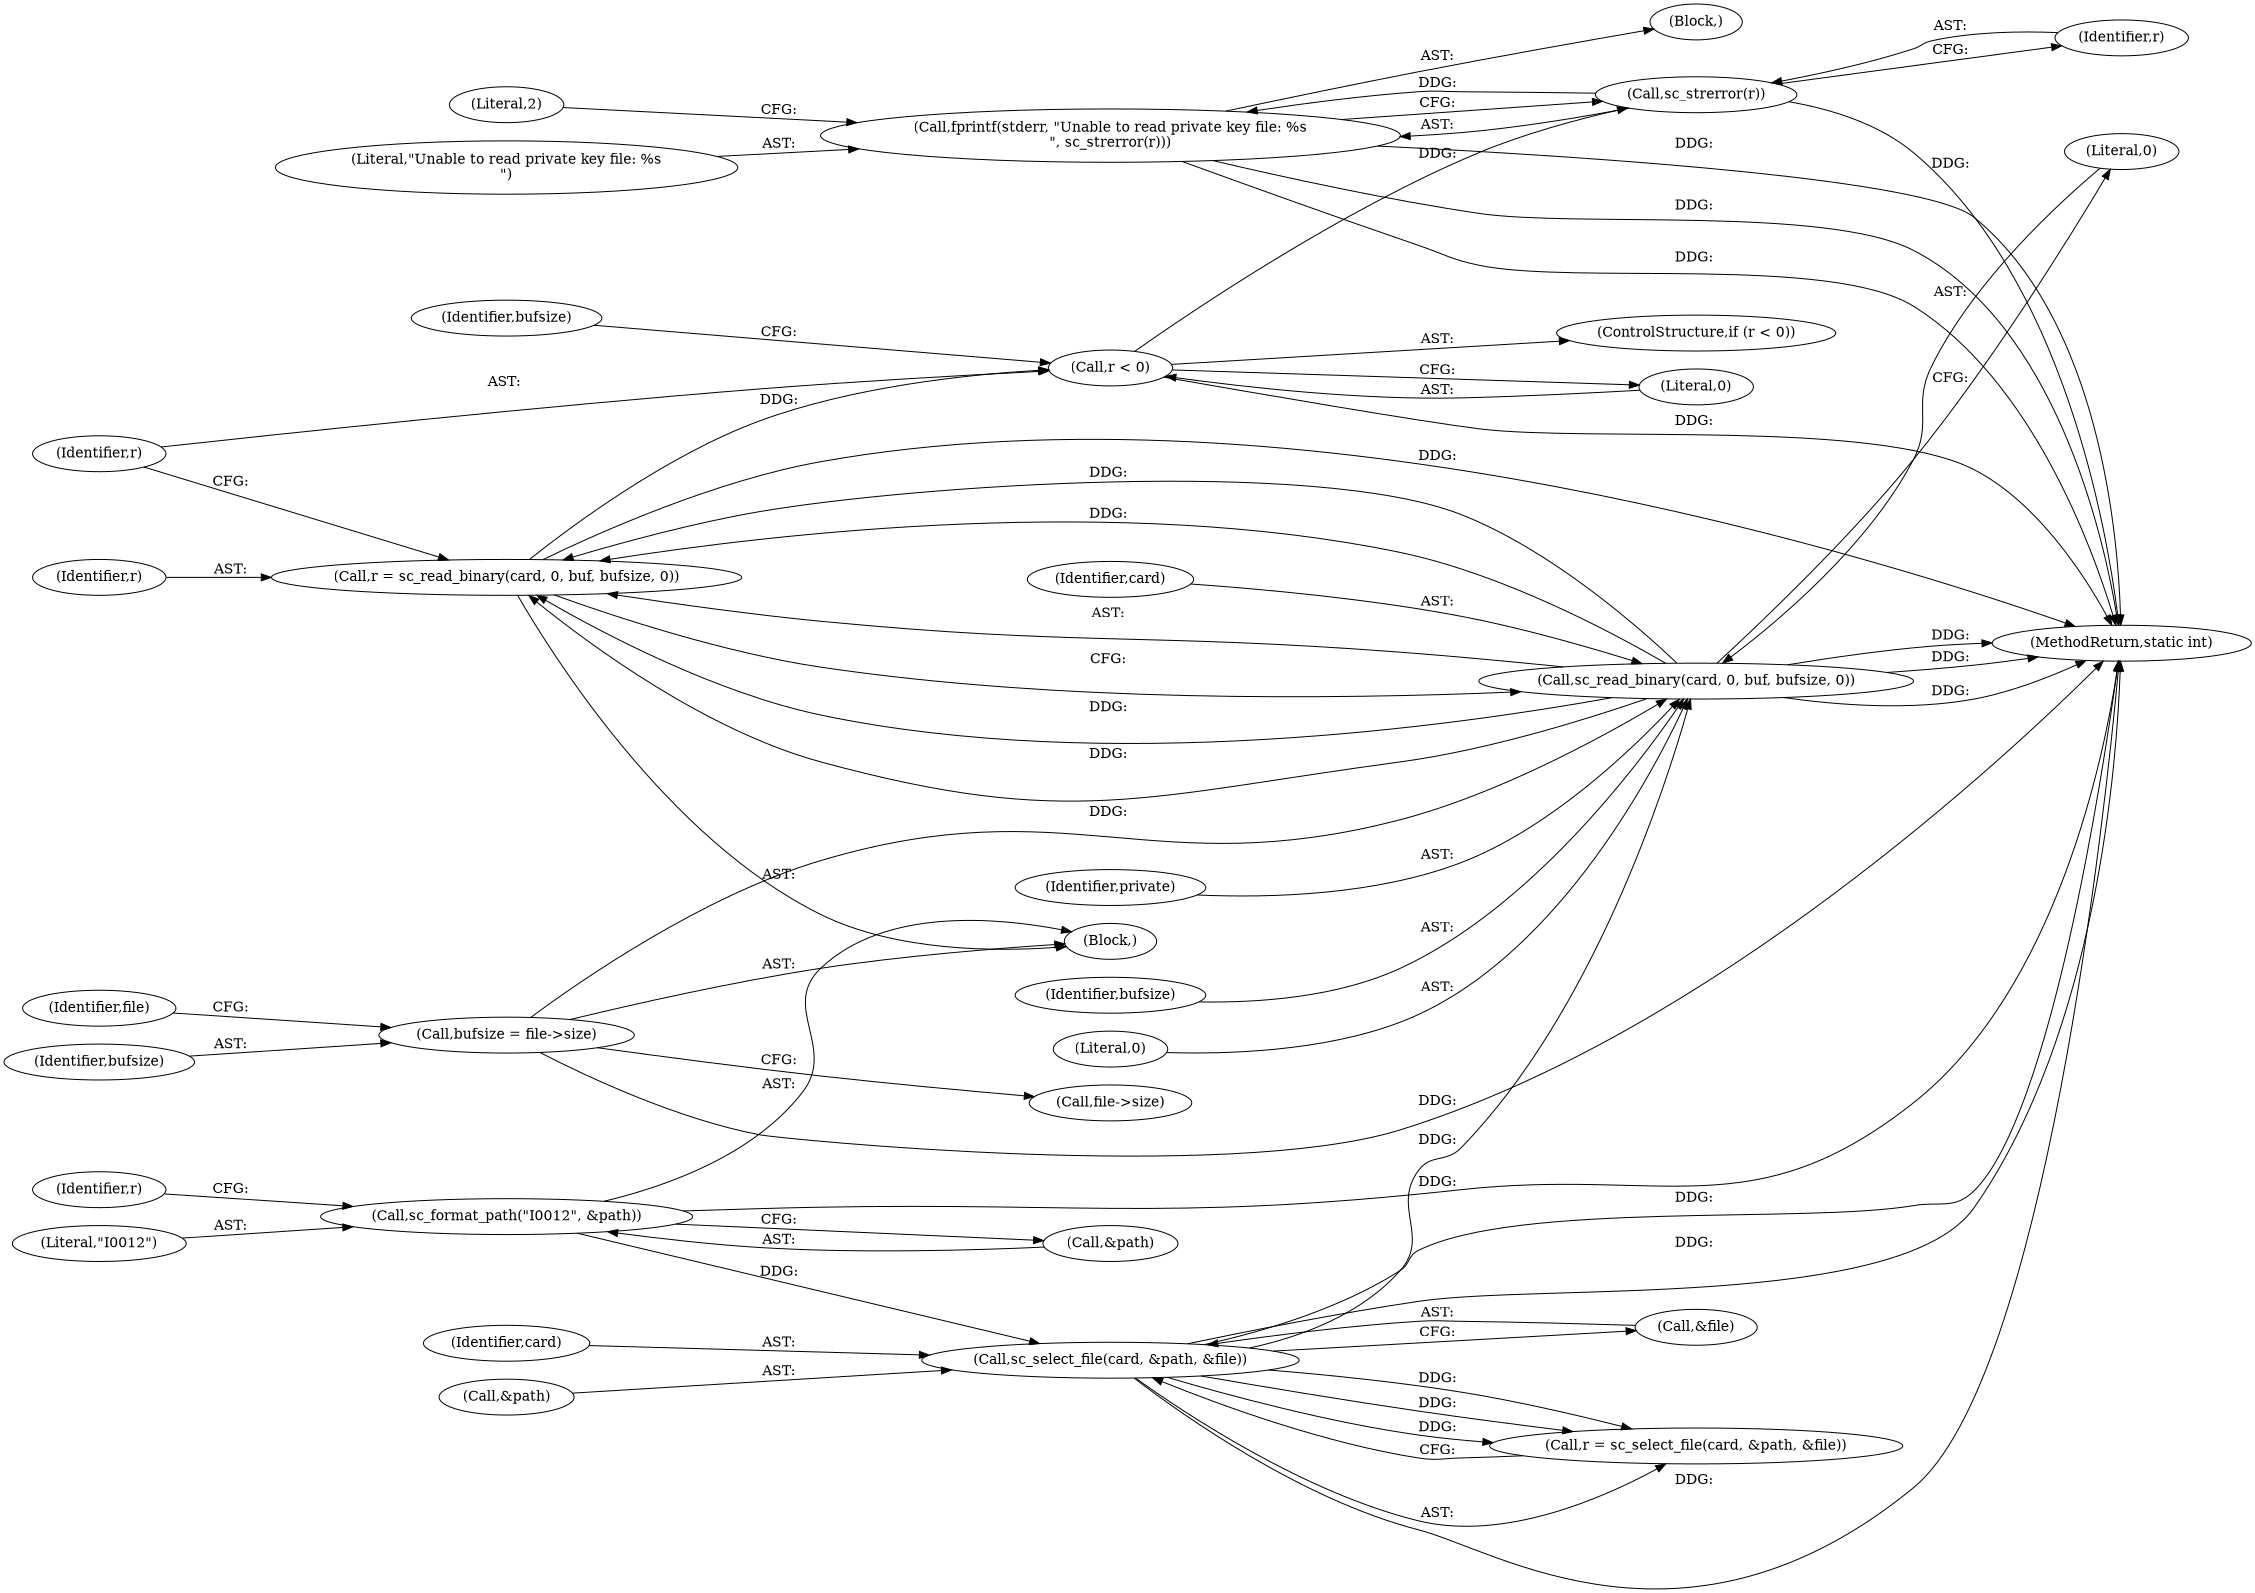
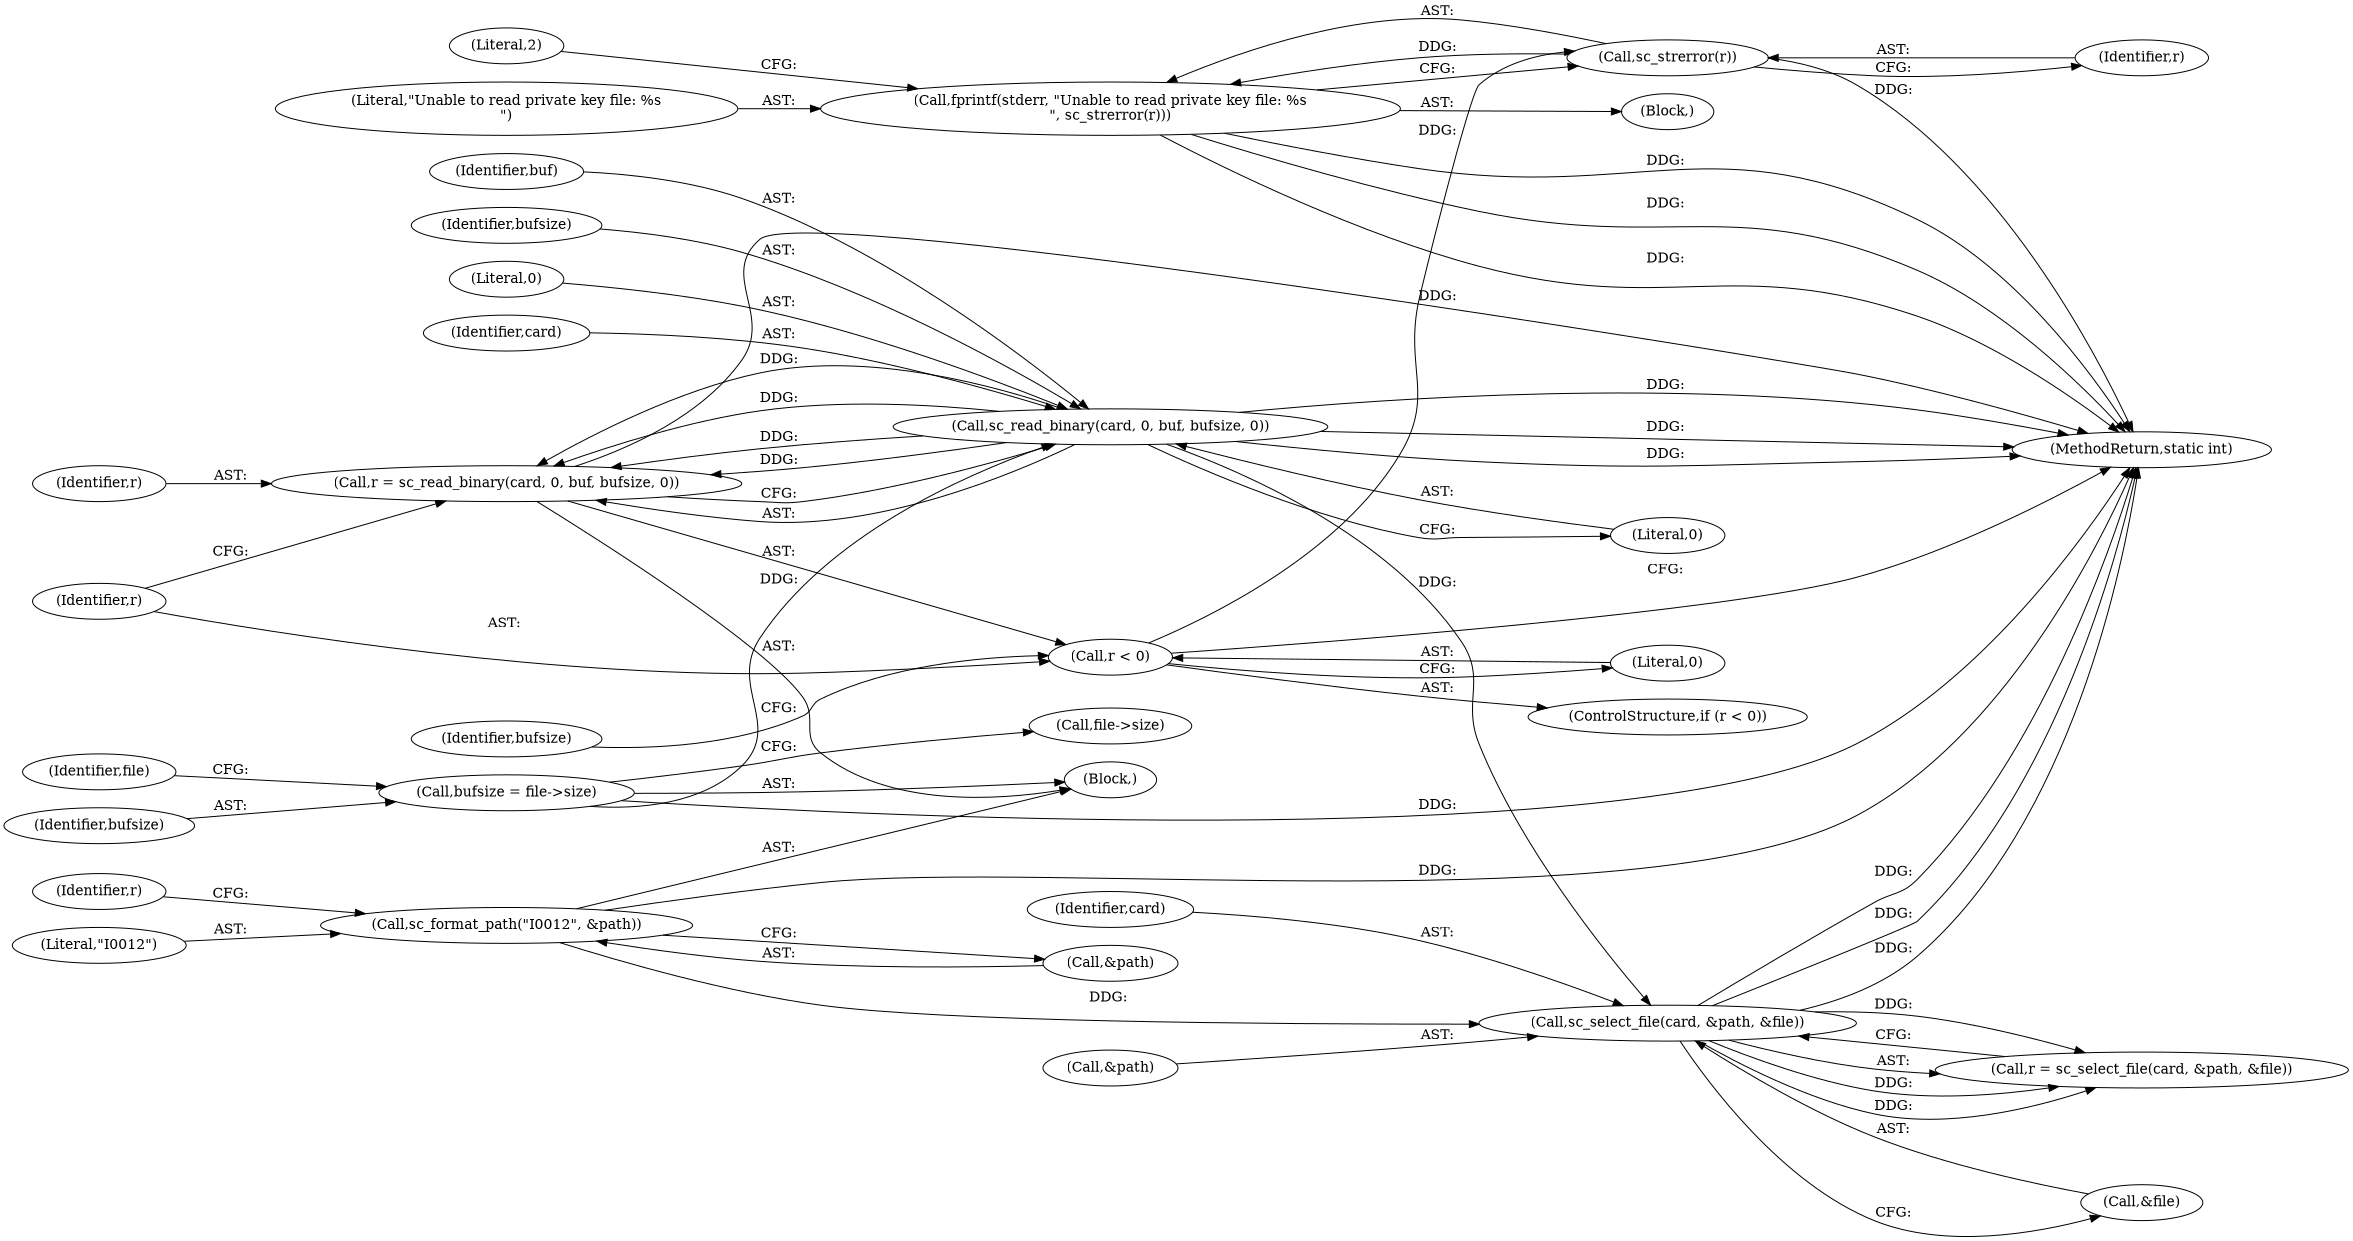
  digraph {
    fontname="DejaVu Serif"
    rankdir=LR
    node [fontname="DejaVu Serif"]
    edge [fontname="DejaVu Serif"]
    n1 [label="(Call,fprintf(stderr, \"Unable to read private key file: %s\n\", sc_strerror(r)))"]
    n2 [label="(Call,sc_strerror(r))"]
    n3 [label="(MethodReturn,static int)"]
    n4 [label="(Block,)"]
    n5 [label="(Identifier,r)"]
    n6 [label="(Call,r < 0)"]
    n7 [label="(ControlStructure,if (r < 0))"]
    n8 [label="(Literal,0)"]
    n9 [label="(Call,r = sc_read_binary(card, 0, buf, bufsize, 0))"]
    n10 [label="(Call,sc_read_binary(card, 0, buf, bufsize, 0))"]
    n11 [label="(Block,)"]
    n12 [label="(Literal,0)"]
    n13 [label="(Call,sc_select_file(card, &path, &file))"]
    n14 [label="(Call,&file)"]
    n15 [label="(Call,r = sc_select_file(card, &path, &file))"]
    n16 [label="(Call,sc_format_path(\"I0012\", &path))"]
    n17 [label="(Call,&path)"]
    n18 [label="(Call,bufsize = file->size)"]
    n19 [label="(Call,file->size)"]
    n20 [label="(Call,&path)"]
    n21 [label="(Identifier,card)"]
    n22 [label="(Identifier,file)"]
    n23 [label="(Identifier,bufsize)"]
    n24 [label="(Identifier,r)"]
    n25 [label="(Literal,2)"]
-   n26 [label="(Identifier,private)"]
+   n26 [label="(Identifier,buf)"]
    n27 [label="(Identifier,bufsize)"]
    n28 [label="(Literal,\"I0012\")"]
    n29 [label="(Identifier,r)"]
    n30 [label="(Literal,\"Unable to read private key file: %s\n\")"]
    n31 [label="(Identifier,r)"]
    n32 [label="(Identifier,card)"]
    n33 [label="(Literal,0)"]
    n34 [label="(Identifier,bufsize)"]
    n1 -> n2 [label="CFG: "]
    n1 -> n3 [label="DDG: "]
    n1 -> n3 [label="DDG: "]
    n1 -> n3 [label="DDG: "]
    n1 -> n4 [label="AST: "]
    n2 -> n1 [label="AST: "]
    n2 -> n1 [label="DDG: "]
    n2 -> n3 [label="DDG: "]
    n2 -> n5 [label="CFG: "]
    n5 -> n2 [label="AST: "]
    n6 -> n2 [label="DDG: "]
-   n6 -> n3 [label="DDG: "]
+   n6 -> n3 [label="CFG: "]
    n6 -> n7 [label="AST: "]
    n6 -> n8 [label="CFG: "]
    n8 -> n6 [label="AST: "]
    n9 -> n3 [label="DDG: "]
-   n9 -> n6 [label="DDG: "]
+   n9 -> n6 [label="AST: "]
    n9 -> n10 [label="CFG: "]
    n9 -> n11 [label="AST: "]
    n10 -> n3 [label="DDG: "]
    n10 -> n3 [label="DDG: "]
    n10 -> n3 [label="DDG: "]
    n10 -> n9 [label="AST: "]
    n10 -> n9 [label="DDG: "]
    n10 -> n9 [label="DDG: "]
    n10 -> n9 [label="DDG: "]
    n10 -> n9 [label="DDG: "]
    n10 -> n12 [label="CFG: "]
    n12 -> n10 [label="AST: "]
    n13 -> n3 [label="DDG: "]
    n13 -> n3 [label="DDG: "]
    n13 -> n3 [label="DDG: "]
-   n13 -> n10 [label="DDG: "]
+   n10 -> n13 [label="DDG: "]
    n13 -> n14 [label="CFG: "]
    n13 -> n15 [label="AST: "]
    n13 -> n15 [label="DDG: "]
    n13 -> n15 [label="DDG: "]
    n13 -> n15 [label="DDG: "]
    n14 -> n13 [label="AST: "]
    n15 -> n13 [label="CFG: "]
    n16 -> n3 [label="DDG: "]
    n16 -> n11 [label="AST: "]
    n16 -> n13 [label="DDG: "]
    n16 -> n17 [label="CFG: "]
    n17 -> n16 [label="AST: "]
    n18 -> n3 [label="DDG: "]
    n18 -> n10 [label="DDG: "]
    n18 -> n11 [label="AST: "]
    n18 -> n19 [label="CFG: "]
    n20 -> n13 [label="AST: "]
    n21 -> n10 [label="AST: "]
    n22 -> n18 [label="CFG: "]
    n23 -> n6 [label="CFG: "]
    n24 -> n16 [label="CFG: "]
    n25 -> n1 [label="CFG: "]
    n26 -> n10 [label="AST: "]
    n27 -> n10 [label="AST: "]
    n28 -> n16 [label="AST: "]
    n29 -> n6 [label="AST: "]
    n29 -> n9 [label="CFG: "]
    n30 -> n1 [label="AST: "]
    n31 -> n9 [label="AST: "]
    n32 -> n13 [label="AST: "]
    n33 -> n10 [label="AST: "]
    n34 -> n18 [label="AST: "]
  }
